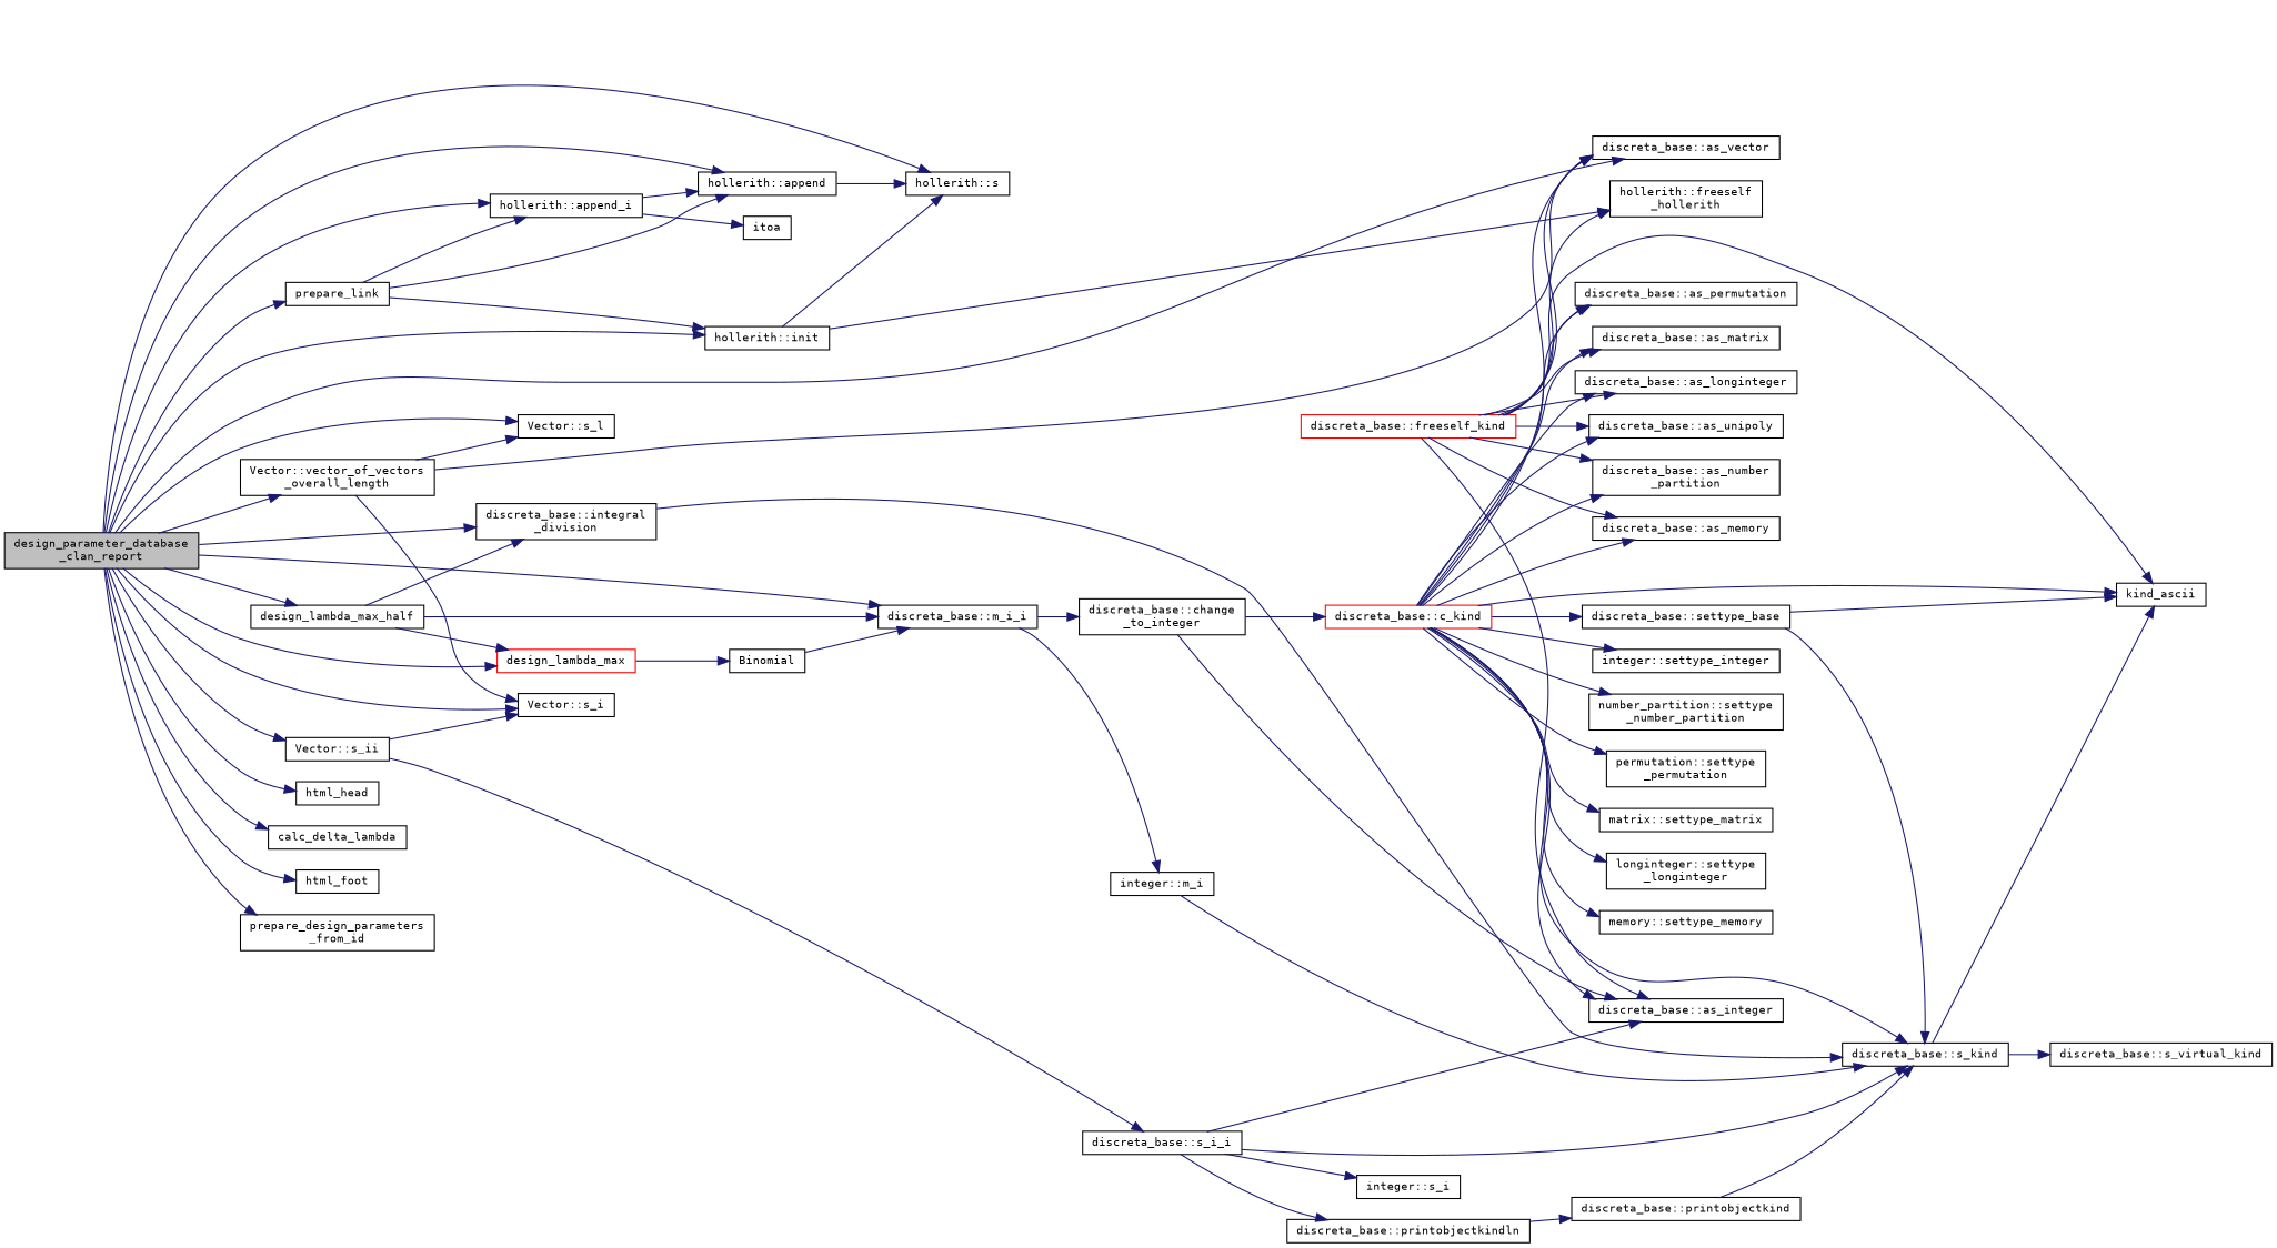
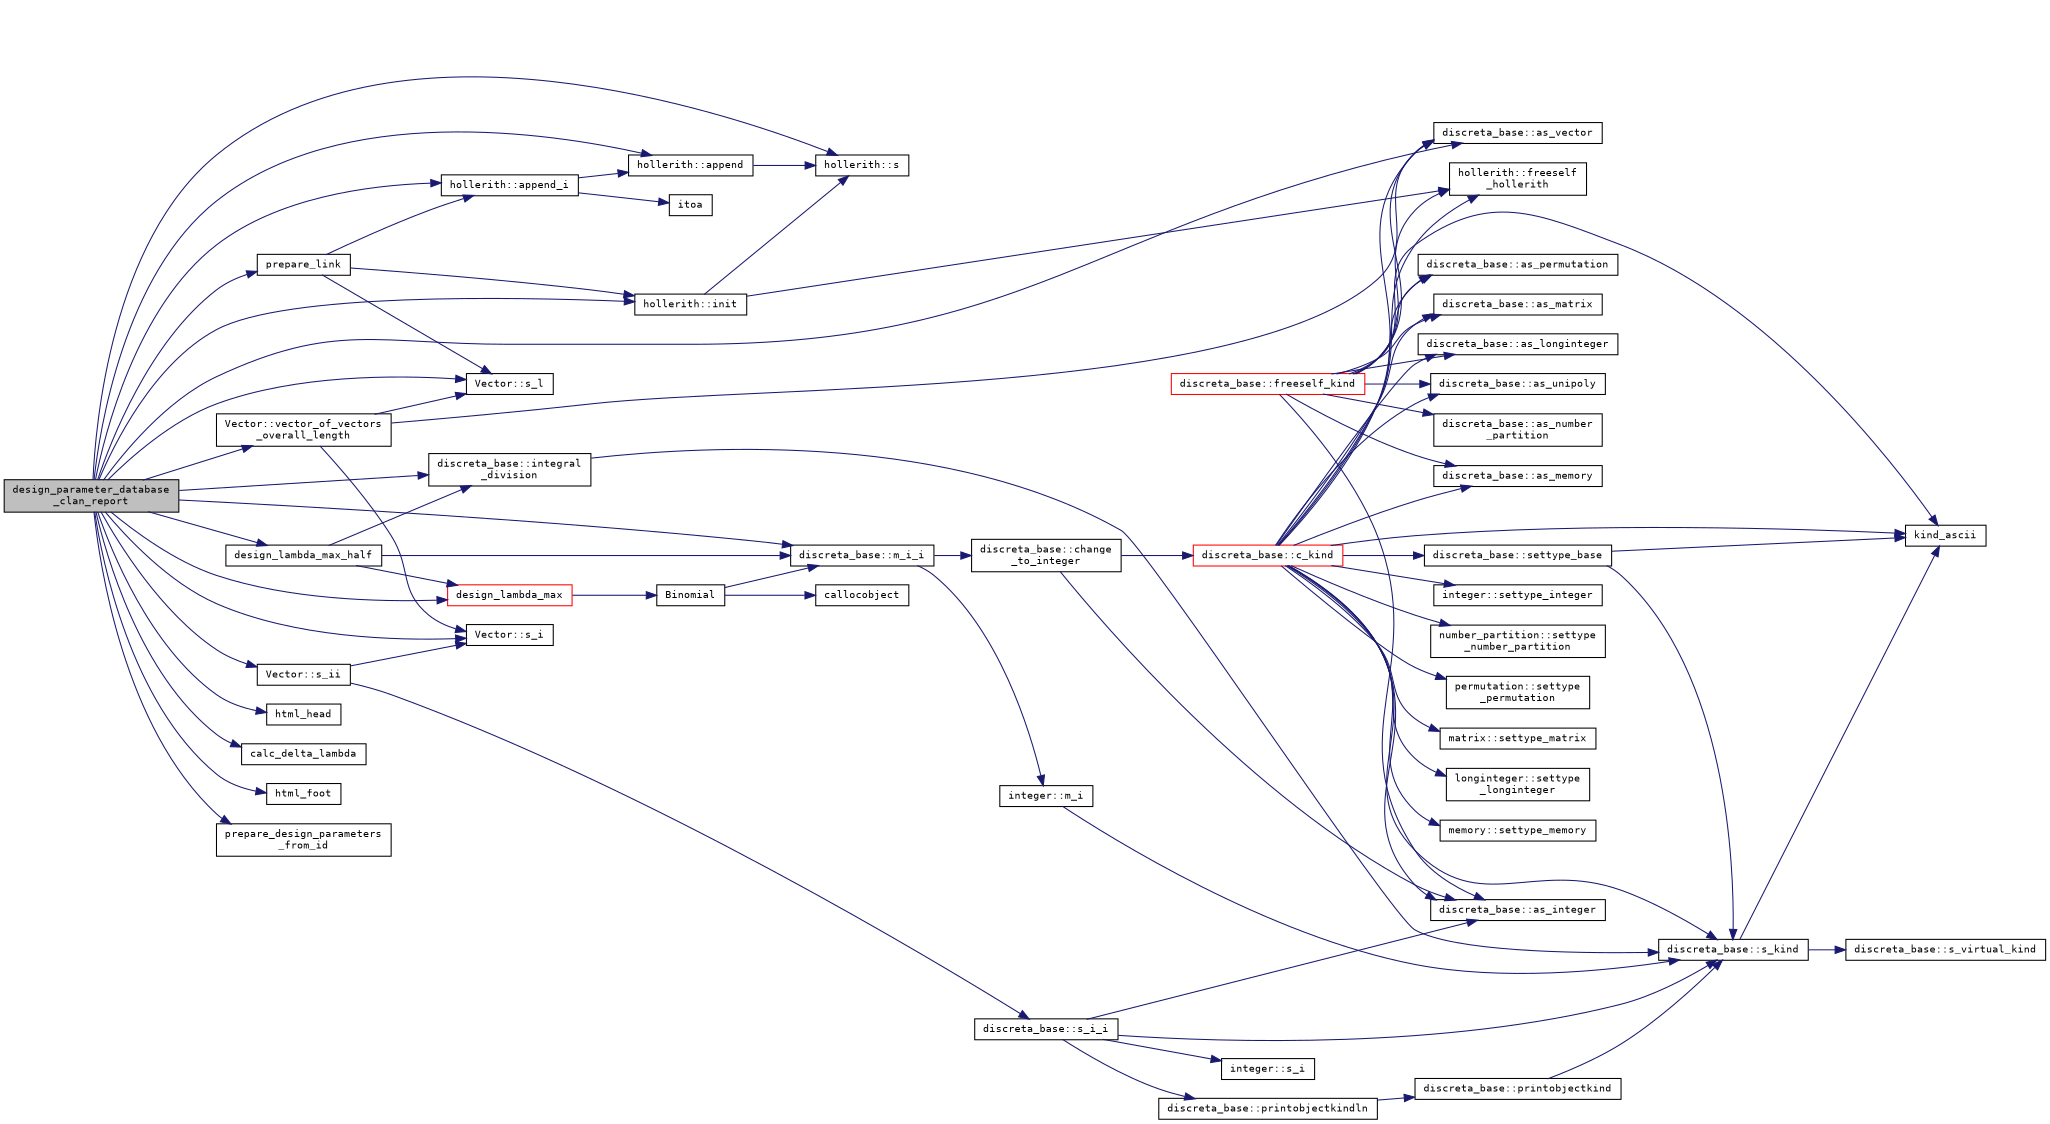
  digraph {
    fontname="DejaVu Sans Mono"
    rankdir=LR
    node [color=black fillcolor=white fontname="DejaVu Sans Mono" fontsize=10 shape=record style=filled]
    edge [color=midnightblue fontname="DejaVu Sans Mono" fontsize=10 labelfontname=Helvetica labelfontsize=10 style=solid]
    n1 [fillcolor=grey75 fontcolor=black height=0.2 label="design_parameter_database\l_clan_report" width=0.4]
    n2 [height=0.2 label="hollerith::init" width=0.4]
    n3 [height=0.2 label="hollerith::s" width=0.4]
    n4 [height=0.2 label=html_head width=0.4]
    n5 [height=0.2 label="Vector::s_l" width=0.4]
    n6 [height=0.2 label="discreta_base::as_vector" width=0.4]
    n7 [height=0.2 label="Vector::s_ii" width=0.4]
    n8 [height=0.2 label="Vector::s_i" width=0.4]
    n9 [height=0.2 label=calc_delta_lambda width=0.4]
    n10 [height=0.2 label="discreta_base::m_i_i" width=0.4]
    n11 [color=red height=0.2 label=design_lambda_max width=0.4]
    n12 [height=0.2 label=design_lambda_max_half width=0.4]
    n13 [height=0.2 label="discreta_base::integral\l_division" width=0.4]
    n14 [height=0.2 label="Vector::vector_of_vectors\l_overall_length" width=0.4]
    n15 [height=0.2 label=html_foot width=0.4]
    n16 [height=0.2 label="hollerith::append_i" width=0.4]
    n17 [height=0.2 label="hollerith::append" width=0.4]
    n18 [height=0.2 label=prepare_link width=0.4]
    n19 [height=0.2 label="prepare_design_parameters\l_from_id" width=0.4]
    n20 [height=0.2 label="hollerith::freeself\l_hollerith" width=0.4]
    n21 [height=0.2 label="discreta_base::s_i_i" width=0.4]
    n22 [height=0.2 label="discreta_base::change\l_to_integer" width=0.4]
    n23 [height=0.2 label="integer::m_i" width=0.4]
    n24 [height=0.2 label=Binomial width=0.4]
    n25 [height=0.2 label="discreta_base::s_kind" width=0.4]
    n26 [height=0.2 label=itoa width=0.4]
    n27 [height=0.2 label="discreta_base::printobjectkindln" width=0.4]
    n28 [height=0.2 label="discreta_base::as_integer" width=0.4]
    n29 [height=0.2 label="integer::s_i" width=0.4]
    n30 [height=0.2 label="discreta_base::s_virtual_kind" width=0.4]
    n31 [height=0.2 label=kind_ascii width=0.4]
    n32 [height=0.2 label="discreta_base::printobjectkind" width=0.4]
    n33 [color=red height=0.2 label="discreta_base::c_kind" width=0.4]
    n34 [height=0.2 label="discreta_base::as_number\l_partition" width=0.4]
    n35 [height=0.2 label="discreta_base::as_permutation" width=0.4]
    n36 [height=0.2 label="discreta_base::as_matrix" width=0.4]
    n37 [height=0.2 label="discreta_base::as_longinteger" width=0.4]
    n38 [height=0.2 label="discreta_base::as_memory" width=0.4]
    n39 [height=0.2 label="discreta_base::as_unipoly" width=0.4]
    n40 [height=0.2 label="discreta_base::settype_base" width=0.4]
    n41 [height=0.2 label="integer::settype_integer" width=0.4]
    n42 [height=0.2 label="number_partition::settype\l_number_partition" width=0.4]
    n43 [height=0.2 label="permutation::settype\l_permutation" width=0.4]
    n44 [height=0.2 label="matrix::settype_matrix" width=0.4]
    n45 [height=0.2 label="longinteger::settype\l_longinteger" width=0.4]
    n46 [height=0.2 label="memory::settype_memory" width=0.4]
    n47 [color=red height=0.2 label="discreta_base::freeself_kind" width=0.4]
+   n48 [height=0.2 label=callocobject width=0.4]
    n1 -> n2
    n1 -> n3
    n1 -> n4
    n1 -> n5
    n1 -> n6
    n1 -> n7
    n1 -> n8
    n1 -> n9
    n1 -> n10
    n1 -> n11
    n1 -> n12
    n1 -> n13
    n1 -> n14
    n1 -> n15
    n1 -> n16
    n1 -> n17
    n1 -> n18
    n1 -> n19
    n2 -> n3
    n2 -> n20
    n7 -> n8
    n7 -> n21
    n10 -> n22
    n10 -> n23
    n11 -> n24
    n12 -> n10
    n12 -> n11
    n12 -> n13
    n13 -> n25
    n14 -> n5
    n14 -> n6
    n14 -> n8
    n16 -> n17
    n16 -> n26
    n17 -> n3
    n18 -> n2
    n18 -> n16
-   n18 -> n17
+   n18 -> n5
    n21 -> n25
    n21 -> n27
    n21 -> n28
    n21 -> n29
    n22 -> n28
    n22 -> n33
    n23 -> n25
    n24 -> n10
+   n24 -> n48
    n25 -> n30
    n25 -> n31
    n27 -> n32
    n32 -> n25
    n33 -> n6
    n33 -> n25
    n33 -> n28
    n33 -> n31
-   n33 -> n34
+   n33 -> n20
    n33 -> n35
    n33 -> n36
    n33 -> n37
    n33 -> n38
    n33 -> n39
    n33 -> n40
    n33 -> n41
    n33 -> n42
    n33 -> n43
    n33 -> n44
    n33 -> n45
    n33 -> n46
    n40 -> n25
    n40 -> n31
    n47 -> n6
    n47 -> n20
    n47 -> n28
    n47 -> n31
    n47 -> n34
    n47 -> n35
    n47 -> n36
    n47 -> n37
    n47 -> n38
    n47 -> n39
  }
